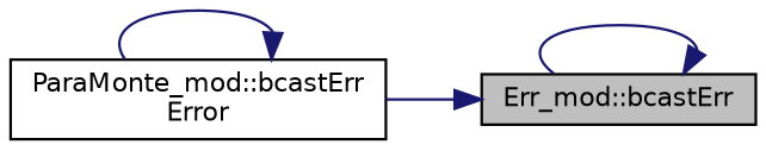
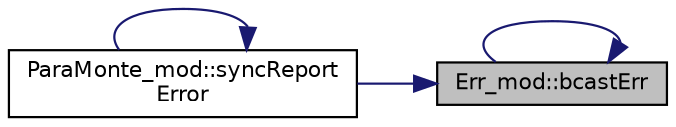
  digraph {
    rankdir=RL
    node [color=black fontname=Helvetica fontsize=10 shape=record style=filled]
    edge [color=midnightblue dir=back fontname=Helvetica fontsize=10 labelfontname=Helvetica labelfontsize=10 style=solid]
    n1 [fillcolor=grey75 fontcolor=black height=0.2 label="Err_mod::bcastErr" width=0.4]
-   n2 [fillcolor=white height=0.2 label="ParaMonte_mod::bcastErr\lError" width=0.4]
+   n2 [fillcolor=white height=0.2 label="ParaMonte_mod::syncReport\lError" width=0.4]
    n1 -> n1
    n1 -> n2
    n2 -> n2
  }
